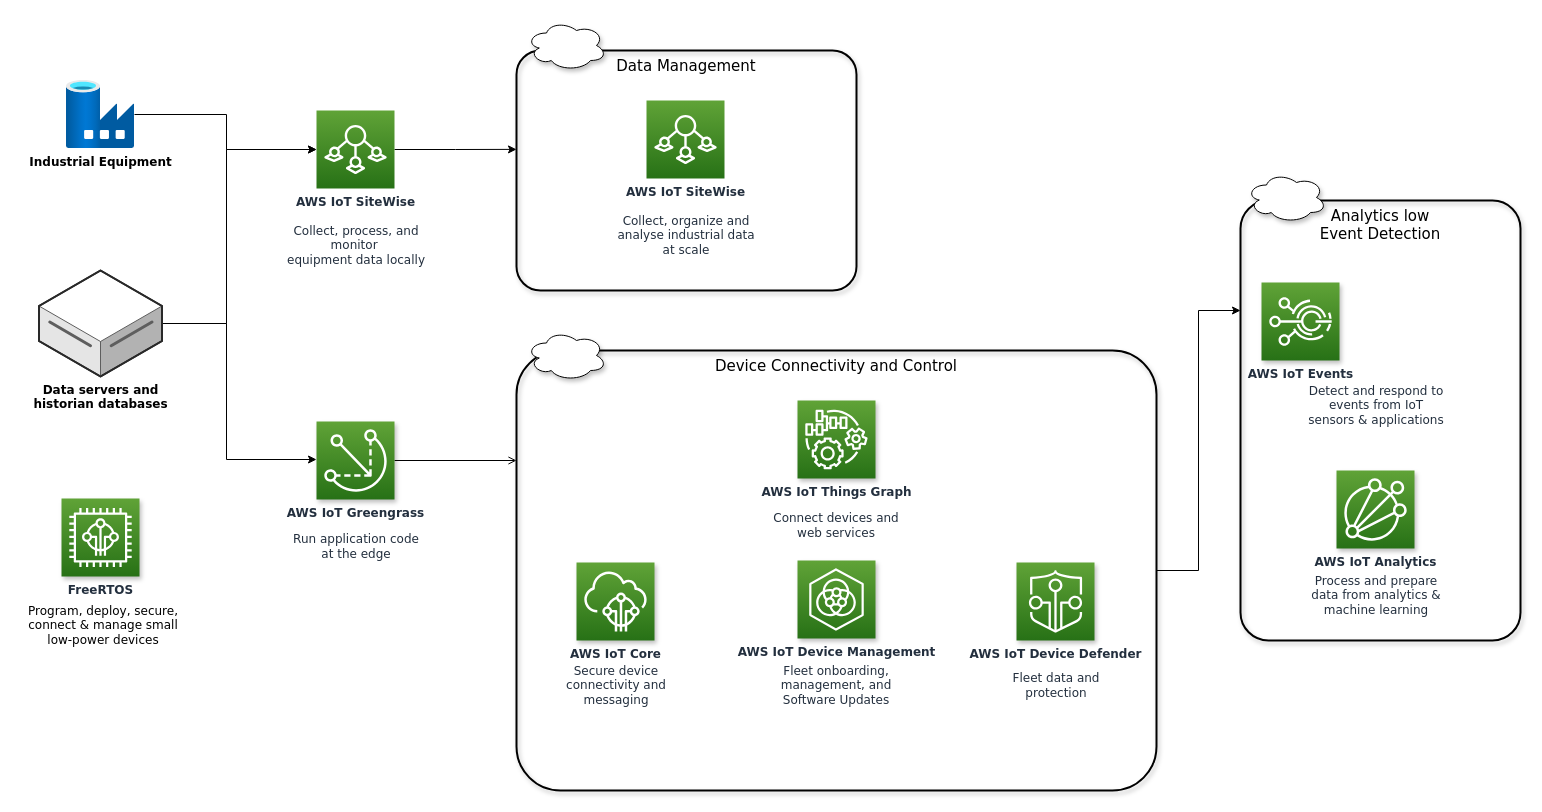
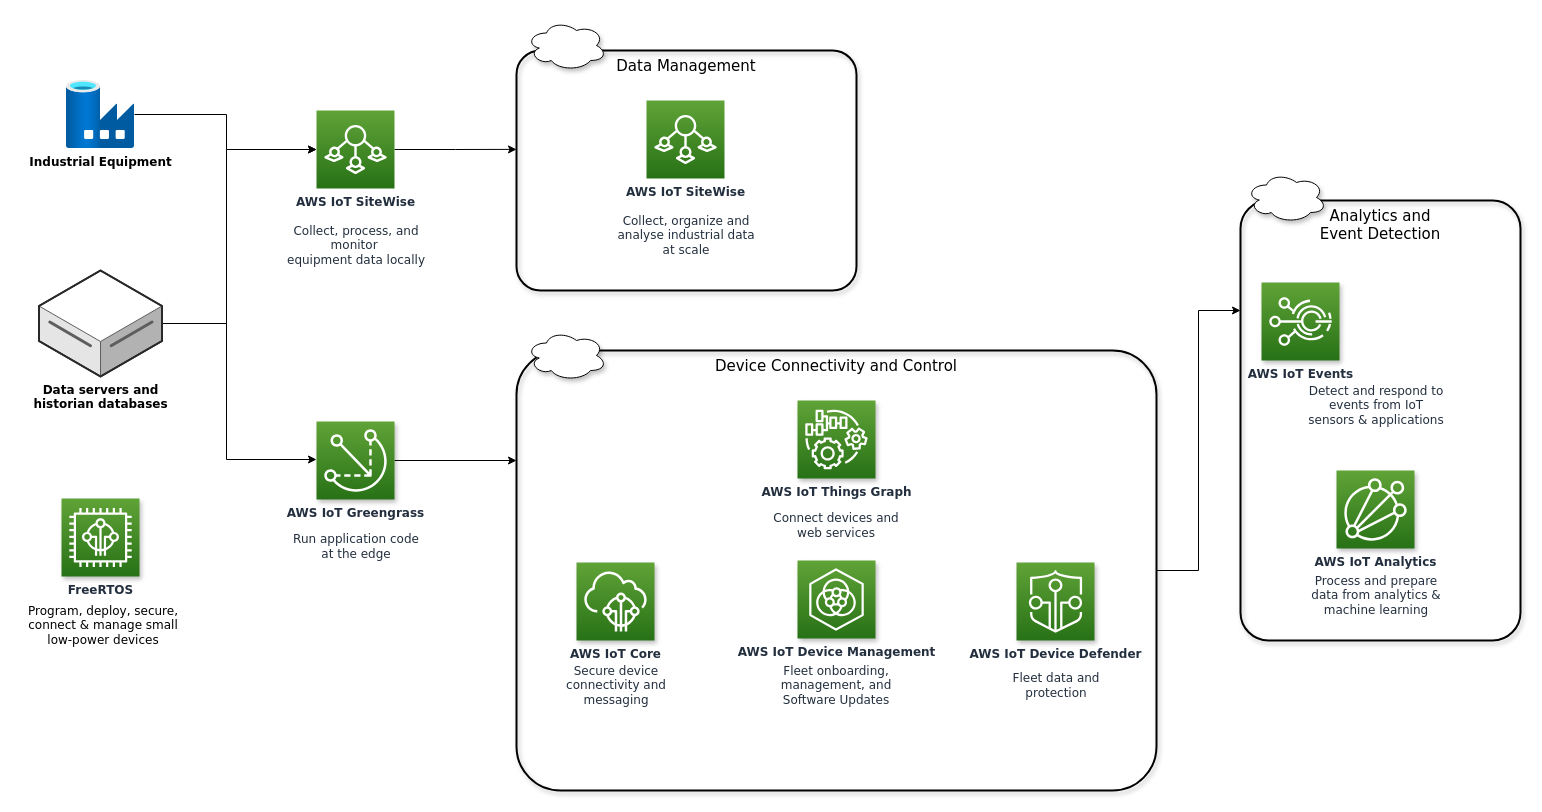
  <mxCell id="0" />
  <mxCell id="1" parent="0" />
  <mxCell id="2" style="edgeStyle=orthogonalEdgeStyle;rounded=0;orthogonalLoop=1;jettySize=auto;html=1;entryX=0;entryY=0.5;entryDx=0;entryDy=0;entryPerimeter=0;fontFamily=Dejavu Sans;fontSize=15;fontColor=#000000;" edge="1" parent="1" source="3" target="8"><mxGeometry relative="1" as="geometry"><Array as="points"><mxPoint x="226" y="114" /><mxPoint x="226" y="149" /></Array></mxGeometry></mxCell>
  <mxCell id="3" value="&lt;b&gt;Industrial Equipment&lt;/b&gt;" style="aspect=fixed;html=1;points=[];align=center;image;fontSize=12;image=img/lib/azure2/databases/Data_Factory.svg;fontFamily=Dejavu Sans;" vertex="1" parent="1"><mxGeometry x="66" y="80" width="68" height="68" as="geometry" /></mxCell>
  <mxCell id="4" style="edgeStyle=orthogonalEdgeStyle;rounded=0;orthogonalLoop=1;jettySize=auto;html=1;fontFamily=Dejavu Sans;fontSize=15;fontColor=#000000;" edge="1" parent="1" source="6" target="28"><mxGeometry relative="1" as="geometry"><Array as="points"><mxPoint x="226" y="323" /><mxPoint x="226" y="459" /></Array></mxGeometry></mxCell>
  <mxCell id="5" style="edgeStyle=orthogonalEdgeStyle;rounded=0;orthogonalLoop=1;jettySize=auto;html=1;entryX=0;entryY=0.5;entryDx=0;entryDy=0;entryPerimeter=0;fontFamily=Dejavu Sans;fontSize=15;fontColor=#000000;" edge="1" parent="1" source="6" target="8"><mxGeometry relative="1" as="geometry"><Array as="points"><mxPoint x="226" y="323" /><mxPoint x="226" y="149" /></Array></mxGeometry></mxCell>
  <mxCell id="6" value="&lt;b&gt;Data servers and&lt;br&gt;historian databases&lt;/b&gt;" style="verticalLabelPosition=bottom;html=1;verticalAlign=top;strokeWidth=1;align=center;outlineConnect=0;dashed=0;outlineConnect=0;shape=mxgraph.aws3d.dataServer;strokeColor=#5E5E5E;aspect=fixed;fontFamily=Dejavu Sans;" vertex="1" parent="1"><mxGeometry x="38.5" y="270" width="123" height="106" as="geometry" /></mxCell>
  <mxCell id="7" style="edgeStyle=orthogonalEdgeStyle;rounded=0;orthogonalLoop=1;jettySize=auto;html=1;entryX=0;entryY=0.412;entryDx=0;entryDy=0;entryPerimeter=0;fontFamily=Dejavu Sans;fontSize=15;fontColor=#000000;" edge="1" parent="1" source="8" target="12"><mxGeometry relative="1" as="geometry" /></mxCell>
  <mxCell id="8" value="&lt;b&gt;AWS IoT SiteWise&lt;/b&gt;" style="sketch=0;points=[[0,0,0],[0.25,0,0],[0.5,0,0],[0.75,0,0],[1,0,0],[0,1,0],[0.25,1,0],[0.5,1,0],[0.75,1,0],[1,1,0],[0,0.25,0],[0,0.5,0],[0,0.75,0],[1,0.25,0],[1,0.5,0],[1,0.75,0]];outlineConnect=0;fontColor=#232F3E;gradientColor=#60A337;gradientDirection=north;fillColor=#277116;strokeColor=#ffffff;dashed=0;verticalLabelPosition=bottom;verticalAlign=top;align=center;html=1;fontSize=12;fontStyle=0;aspect=fixed;shape=mxgraph.aws4.resourceIcon;resIcon=mxgraph.aws4.iot_sitewise;fontFamily=Dejavu Sans;" vertex="1" parent="1"><mxGeometry x="316" y="110" width="78" height="78" as="geometry" /></mxCell>
  <mxCell id="9" value="&lt;span style=&quot;color: rgb(35, 47, 62);&quot;&gt;Collect, process, and monitor&amp;nbsp;&lt;/span&gt;&lt;br style=&quot;color: rgb(35, 47, 62);&quot;&gt;&lt;span style=&quot;color: rgb(35, 47, 62);&quot;&gt;equipment data locally&lt;/span&gt;" style="text;html=1;strokeColor=none;fillColor=none;align=center;verticalAlign=middle;whiteSpace=wrap;rounded=0;fontColor=#000000;fontFamily=Dejavu Sans;" vertex="1" parent="1"><mxGeometry x="286" y="230" width="140" height="30" as="geometry" /></mxCell>
  <mxCell id="10" value="Program, deploy, secure, connect &amp;amp; manage small low-power devices" style="text;html=1;strokeColor=none;fillColor=none;align=center;verticalAlign=middle;whiteSpace=wrap;rounded=0;shadow=1;fontFamily=Dejavu Sans;fontColor=#000000;" vertex="1" parent="1"><mxGeometry x="20" y="610" width="166" height="30" as="geometry" /></mxCell>
  <mxCell id="11" value="&lt;font color=&quot;#232f3e&quot;&gt;Run application code at the edge&lt;/font&gt;" style="text;html=1;strokeColor=none;fillColor=none;align=center;verticalAlign=middle;whiteSpace=wrap;rounded=0;fontColor=#000000;fontFamily=Dejavu Sans;" vertex="1" parent="1"><mxGeometry x="286" y="531" width="140" height="30" as="geometry" /></mxCell>
  <mxCell id="12" value="Data Management" style="rounded=1;arcSize=10;dashed=0;fillColor=none;gradientColor=none;strokeWidth=2;shadow=1;fontFamily=Dejavu Sans;fontColor=#000000;verticalAlign=top;fontSize=15;" vertex="1" parent="1"><mxGeometry x="516" y="50" width="340" height="240" as="geometry" /></mxCell>
  <mxCell id="13" value="" style="ellipse;shape=cloud;whiteSpace=wrap;html=1;shadow=1;fontFamily=Dejavu Sans;fontColor=#000000;" vertex="1" parent="1"><mxGeometry x="526" y="20" width="80" height="50" as="geometry" /></mxCell>
  <mxCell id="14" value="&lt;b&gt;AWS IoT SiteWise&lt;/b&gt;" style="sketch=0;points=[[0,0,0],[0.25,0,0],[0.5,0,0],[0.75,0,0],[1,0,0],[0,1,0],[0.25,1,0],[0.5,1,0],[0.75,1,0],[1,1,0],[0,0.25,0],[0,0.5,0],[0,0.75,0],[1,0.25,0],[1,0.5,0],[1,0.75,0]];outlineConnect=0;fontColor=#232F3E;gradientColor=#60A337;gradientDirection=north;fillColor=#277116;strokeColor=#ffffff;dashed=0;verticalLabelPosition=bottom;verticalAlign=top;align=center;html=1;fontSize=12;fontStyle=0;aspect=fixed;shape=mxgraph.aws4.resourceIcon;resIcon=mxgraph.aws4.iot_sitewise;fontFamily=Dejavu Sans;" vertex="1" parent="1"><mxGeometry x="646" y="100" width="78" height="78" as="geometry" /></mxCell>
  <mxCell id="15" value="&lt;font color=&quot;#232f3e&quot;&gt;Collect, organize and analyse industrial data at scale&lt;/font&gt;" style="text;html=1;strokeColor=none;fillColor=none;align=center;verticalAlign=middle;whiteSpace=wrap;rounded=0;fontColor=#000000;fontFamily=Dejavu Sans;" vertex="1" parent="1"><mxGeometry x="616" y="220" width="140" height="30" as="geometry" /></mxCell>
  <mxCell id="16" style="edgeStyle=orthogonalEdgeStyle;rounded=0;orthogonalLoop=1;jettySize=auto;html=1;entryX=0;entryY=0.25;entryDx=0;entryDy=0;fontFamily=Dejavu Sans;fontSize=15;fontColor=#000000;" edge="1" parent="1" source="17" target="31"><mxGeometry relative="1" as="geometry" /></mxCell>
  <mxCell id="17" value="Device Connectivity and Control" style="rounded=1;arcSize=10;dashed=0;fillColor=none;gradientColor=none;strokeWidth=2;shadow=1;fontFamily=Dejavu Sans;fontColor=#000000;verticalAlign=top;fontSize=15;" vertex="1" parent="1"><mxGeometry x="516" y="350" width="640" height="440" as="geometry" /></mxCell>
  <mxCell id="18" value="" style="ellipse;shape=cloud;whiteSpace=wrap;html=1;shadow=1;fontFamily=Dejavu Sans;fontColor=#000000;" vertex="1" parent="1"><mxGeometry x="526" y="330" width="80" height="50" as="geometry" /></mxCell>
  <mxCell id="19" value="&lt;b&gt;AWS IoT Things Graph&lt;/b&gt;" style="sketch=0;points=[[0,0,0],[0.25,0,0],[0.5,0,0],[0.75,0,0],[1,0,0],[0,1,0],[0.25,1,0],[0.5,1,0],[0.75,1,0],[1,1,0],[0,0.25,0],[0,0.5,0],[0,0.75,0],[1,0.25,0],[1,0.5,0],[1,0.75,0]];outlineConnect=0;fontColor=#232F3E;gradientColor=#60A337;gradientDirection=north;fillColor=#277116;strokeColor=#ffffff;dashed=0;verticalLabelPosition=bottom;verticalAlign=top;align=center;html=1;fontSize=12;fontStyle=0;aspect=fixed;shape=mxgraph.aws4.resourceIcon;resIcon=mxgraph.aws4.iot_things_graph;shadow=1;fontFamily=Dejavu Sans;" vertex="1" parent="1"><mxGeometry x="797" y="400" width="78" height="78" as="geometry" /></mxCell>
  <mxCell id="20" value="&lt;font color=&quot;#232f3e&quot;&gt;Connect devices and web services&lt;/font&gt;" style="text;html=1;strokeColor=none;fillColor=none;align=center;verticalAlign=middle;whiteSpace=wrap;rounded=0;fontColor=#000000;fontFamily=Dejavu Sans;" vertex="1" parent="1"><mxGeometry x="766" y="510" width="140" height="30" as="geometry" /></mxCell>
  <mxCell id="21" value="&lt;b&gt;AWS IoT Core&lt;/b&gt;" style="sketch=0;points=[[0,0,0],[0.25,0,0],[0.5,0,0],[0.75,0,0],[1,0,0],[0,1,0],[0.25,1,0],[0.5,1,0],[0.75,1,0],[1,1,0],[0,0.25,0],[0,0.5,0],[0,0.75,0],[1,0.25,0],[1,0.5,0],[1,0.75,0]];outlineConnect=0;fontColor=#232F3E;gradientColor=#60A337;gradientDirection=north;fillColor=#277116;strokeColor=#ffffff;dashed=0;verticalLabelPosition=bottom;verticalAlign=top;align=center;html=1;fontSize=12;fontStyle=0;aspect=fixed;shape=mxgraph.aws4.resourceIcon;resIcon=mxgraph.aws4.iot_core;shadow=1;fontFamily=Dejavu Sans;" vertex="1" parent="1"><mxGeometry x="576" y="562" width="78" height="78" as="geometry" /></mxCell>
  <mxCell id="22" value="&lt;font color=&quot;#232f3e&quot;&gt;Secure device connectivity and messaging&lt;/font&gt;" style="text;html=1;strokeColor=none;fillColor=none;align=center;verticalAlign=middle;whiteSpace=wrap;rounded=0;fontColor=#000000;fontFamily=Dejavu Sans;" vertex="1" parent="1"><mxGeometry x="546" y="670" width="140" height="30" as="geometry" /></mxCell>
  <mxCell id="23" value="&lt;b&gt;AWS IoT Device Management&lt;/b&gt;" style="sketch=0;points=[[0,0,0],[0.25,0,0],[0.5,0,0],[0.75,0,0],[1,0,0],[0,1,0],[0.25,1,0],[0.5,1,0],[0.75,1,0],[1,1,0],[0,0.25,0],[0,0.5,0],[0,0.75,0],[1,0.25,0],[1,0.5,0],[1,0.75,0]];outlineConnect=0;fontColor=#232F3E;gradientColor=#60A337;gradientDirection=north;fillColor=#277116;strokeColor=#ffffff;dashed=0;verticalLabelPosition=bottom;verticalAlign=top;align=center;html=1;fontSize=12;fontStyle=0;aspect=fixed;shape=mxgraph.aws4.resourceIcon;resIcon=mxgraph.aws4.iot_device_management;shadow=1;fontFamily=Dejavu Sans;" vertex="1" parent="1"><mxGeometry x="797" y="560" width="78" height="78" as="geometry" /></mxCell>
  <mxCell id="24" value="&lt;font color=&quot;#232f3e&quot;&gt;Fleet onboarding, management, and Software Updates&lt;br&gt;&lt;/font&gt;" style="text;html=1;strokeColor=none;fillColor=none;align=center;verticalAlign=middle;whiteSpace=wrap;rounded=0;fontColor=#000000;fontFamily=Dejavu Sans;" vertex="1" parent="1"><mxGeometry x="766" y="670" width="140" height="30" as="geometry" /></mxCell>
  <mxCell id="25" value="&lt;b&gt;AWS IoT Device Defender&lt;/b&gt;" style="sketch=0;points=[[0,0,0],[0.25,0,0],[0.5,0,0],[0.75,0,0],[1,0,0],[0,1,0],[0.25,1,0],[0.5,1,0],[0.75,1,0],[1,1,0],[0,0.25,0],[0,0.5,0],[0,0.75,0],[1,0.25,0],[1,0.5,0],[1,0.75,0]];outlineConnect=0;fontColor=#232F3E;gradientColor=#60A337;gradientDirection=north;fillColor=#277116;strokeColor=#ffffff;dashed=0;verticalLabelPosition=bottom;verticalAlign=top;align=center;html=1;fontSize=12;fontStyle=0;aspect=fixed;shape=mxgraph.aws4.resourceIcon;resIcon=mxgraph.aws4.iot_device_defender;shadow=1;fontFamily=Dejavu Sans;" vertex="1" parent="1"><mxGeometry x="1016" y="562" width="78" height="78" as="geometry" /></mxCell>
  <mxCell id="26" value="&lt;font color=&quot;#232f3e&quot;&gt;Fleet data and protection&lt;br&gt;&lt;/font&gt;" style="text;html=1;strokeColor=none;fillColor=none;align=center;verticalAlign=middle;whiteSpace=wrap;rounded=0;fontColor=#000000;fontFamily=Dejavu Sans;" vertex="1" parent="1"><mxGeometry x="986" y="670" width="140" height="30" as="geometry" /></mxCell>
- <mxCell id="27" style="edgeStyle=orthogonalEdgeStyle;rounded=0;orthogonalLoop=1;jettySize=auto;html=1;entryX=0;entryY=0.25;entryDx=0;entryDy=0;fontFamily=Dejavu Sans;fontSize=15;fontColor=#000000;endArrow=open;" edge="1" parent="1" source="28" target="17"><mxGeometry relative="1" as="geometry" /></mxCell>
+ <mxCell id="27" style="edgeStyle=orthogonalEdgeStyle;rounded=0;orthogonalLoop=1;jettySize=auto;html=1;entryX=0;entryY=0.25;entryDx=0;entryDy=0;fontFamily=Dejavu Sans;fontSize=15;fontColor=#000000;" edge="1" parent="1" source="28" target="17"><mxGeometry relative="1" as="geometry" /></mxCell>
  <mxCell id="28" value="&lt;b&gt;AWS IoT Greengrass&lt;/b&gt;" style="sketch=0;points=[[0,0,0],[0.25,0,0],[0.5,0,0],[0.75,0,0],[1,0,0],[0,1,0],[0.25,1,0],[0.5,1,0],[0.75,1,0],[1,1,0],[0,0.25,0],[0,0.5,0],[0,0.75,0],[1,0.25,0],[1,0.5,0],[1,0.75,0]];outlineConnect=0;fontColor=#232F3E;gradientColor=#60A337;gradientDirection=north;fillColor=#277116;strokeColor=#ffffff;dashed=0;verticalLabelPosition=bottom;verticalAlign=top;align=center;html=1;fontSize=12;fontStyle=0;aspect=fixed;shape=mxgraph.aws4.resourceIcon;resIcon=mxgraph.aws4.greengrass;shadow=1;fontFamily=Dejavu Sans;" vertex="1" parent="1"><mxGeometry x="316" y="421" width="78" height="78" as="geometry" /></mxCell>
  <mxCell id="29" value="&lt;b&gt;FreeRTOS&lt;/b&gt;" style="sketch=0;points=[[0,0,0],[0.25,0,0],[0.5,0,0],[0.75,0,0],[1,0,0],[0,1,0],[0.25,1,0],[0.5,1,0],[0.75,1,0],[1,1,0],[0,0.25,0],[0,0.5,0],[0,0.75,0],[1,0.25,0],[1,0.5,0],[1,0.75,0]];outlineConnect=0;fontColor=#232F3E;gradientColor=#60A337;gradientDirection=north;fillColor=#277116;strokeColor=#ffffff;dashed=0;verticalLabelPosition=bottom;verticalAlign=top;align=center;html=1;fontSize=12;fontStyle=0;aspect=fixed;shape=mxgraph.aws4.resourceIcon;resIcon=mxgraph.aws4.freertos;shadow=1;fontFamily=Dejavu Sans;" vertex="1" parent="1"><mxGeometry x="61" y="498" width="78" height="78" as="geometry" /></mxCell>
  <mxCell id="30" value="&lt;b&gt;AWS IoT Events&lt;/b&gt;" style="sketch=0;points=[[0,0,0],[0.25,0,0],[0.5,0,0],[0.75,0,0],[1,0,0],[0,1,0],[0.25,1,0],[0.5,1,0],[0.75,1,0],[1,1,0],[0,0.25,0],[0,0.5,0],[0,0.75,0],[1,0.25,0],[1,0.5,0],[1,0.75,0]];outlineConnect=0;fontColor=#232F3E;gradientColor=#60A337;gradientDirection=north;fillColor=#277116;strokeColor=#ffffff;dashed=0;verticalLabelPosition=bottom;verticalAlign=top;align=center;html=1;fontSize=12;fontStyle=0;aspect=fixed;shape=mxgraph.aws4.resourceIcon;resIcon=mxgraph.aws4.iot_events;shadow=1;fontFamily=Dejavu Sans;" vertex="1" parent="1"><mxGeometry x="1261" y="282" width="78" height="78" as="geometry" /></mxCell>
- <mxCell id="31" value="Analytics low&#10;Event Detection" style="rounded=1;arcSize=10;dashed=0;fillColor=none;gradientColor=none;strokeWidth=2;shadow=1;fontFamily=Dejavu Sans;fontColor=#000000;verticalAlign=top;fontSize=15;" vertex="1" parent="1"><mxGeometry x="1240" y="200" width="280" height="440" as="geometry" /></mxCell>
+ <mxCell id="31" value="Analytics and&#10;Event Detection" style="rounded=1;arcSize=10;dashed=0;fillColor=none;gradientColor=none;strokeWidth=2;shadow=1;fontFamily=Dejavu Sans;fontColor=#000000;verticalAlign=top;fontSize=15;" vertex="1" parent="1"><mxGeometry x="1240" y="200" width="280" height="440" as="geometry" /></mxCell>
  <mxCell id="32" value="" style="ellipse;shape=cloud;whiteSpace=wrap;html=1;shadow=1;fontFamily=Dejavu Sans;fontColor=#000000;" vertex="1" parent="1"><mxGeometry x="1246" y="172" width="80" height="50" as="geometry" /></mxCell>
  <mxCell id="33" value="&lt;font color=&quot;#232f3e&quot;&gt;Detect and respond to events from IoT sensors &amp;amp; applications&lt;br&gt;&lt;/font&gt;" style="text;html=1;strokeColor=none;fillColor=none;align=center;verticalAlign=middle;whiteSpace=wrap;rounded=0;fontColor=#000000;fontFamily=Dejavu Sans;" vertex="1" parent="1"><mxGeometry x="1306" y="390" width="140" height="30" as="geometry" /></mxCell>
  <mxCell id="34" value="&lt;b&gt;AWS IoT Analytics&lt;/b&gt;" style="sketch=0;points=[[0,0,0],[0.25,0,0],[0.5,0,0],[0.75,0,0],[1,0,0],[0,1,0],[0.25,1,0],[0.5,1,0],[0.75,1,0],[1,1,0],[0,0.25,0],[0,0.5,0],[0,0.75,0],[1,0.25,0],[1,0.5,0],[1,0.75,0]];outlineConnect=0;fontColor=#232F3E;gradientColor=#60A337;gradientDirection=north;fillColor=#277116;strokeColor=#ffffff;dashed=0;verticalLabelPosition=bottom;verticalAlign=top;align=center;html=1;fontSize=12;fontStyle=0;aspect=fixed;shape=mxgraph.aws4.resourceIcon;resIcon=mxgraph.aws4.iot_analytics;shadow=1;fontFamily=Dejavu Sans;" vertex="1" parent="1"><mxGeometry x="1336" y="470" width="78" height="78" as="geometry" /></mxCell>
  <mxCell id="35" value="&lt;font color=&quot;#232f3e&quot;&gt;Process and prepare data from analytics &amp;amp; machine learning&lt;br&gt;&lt;/font&gt;" style="text;html=1;strokeColor=none;fillColor=none;align=center;verticalAlign=middle;whiteSpace=wrap;rounded=0;fontColor=#000000;fontFamily=Dejavu Sans;" vertex="1" parent="1"><mxGeometry x="1306" y="580" width="140" height="30" as="geometry" /></mxCell>
